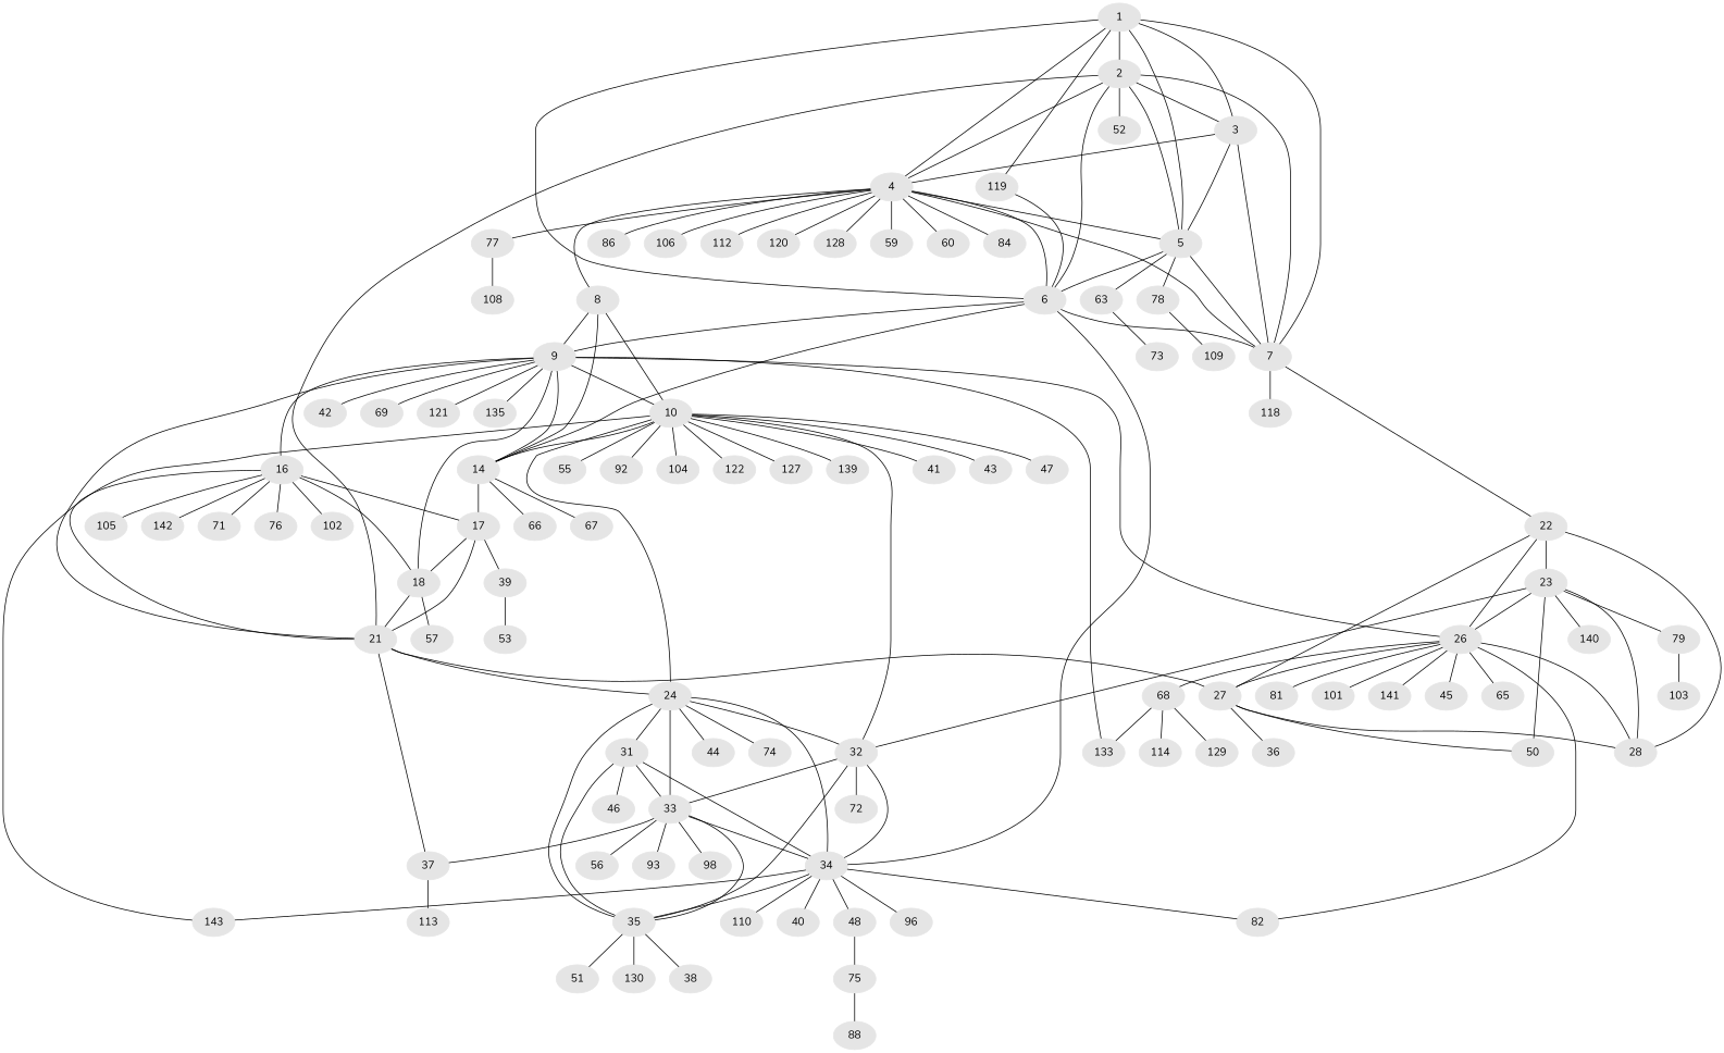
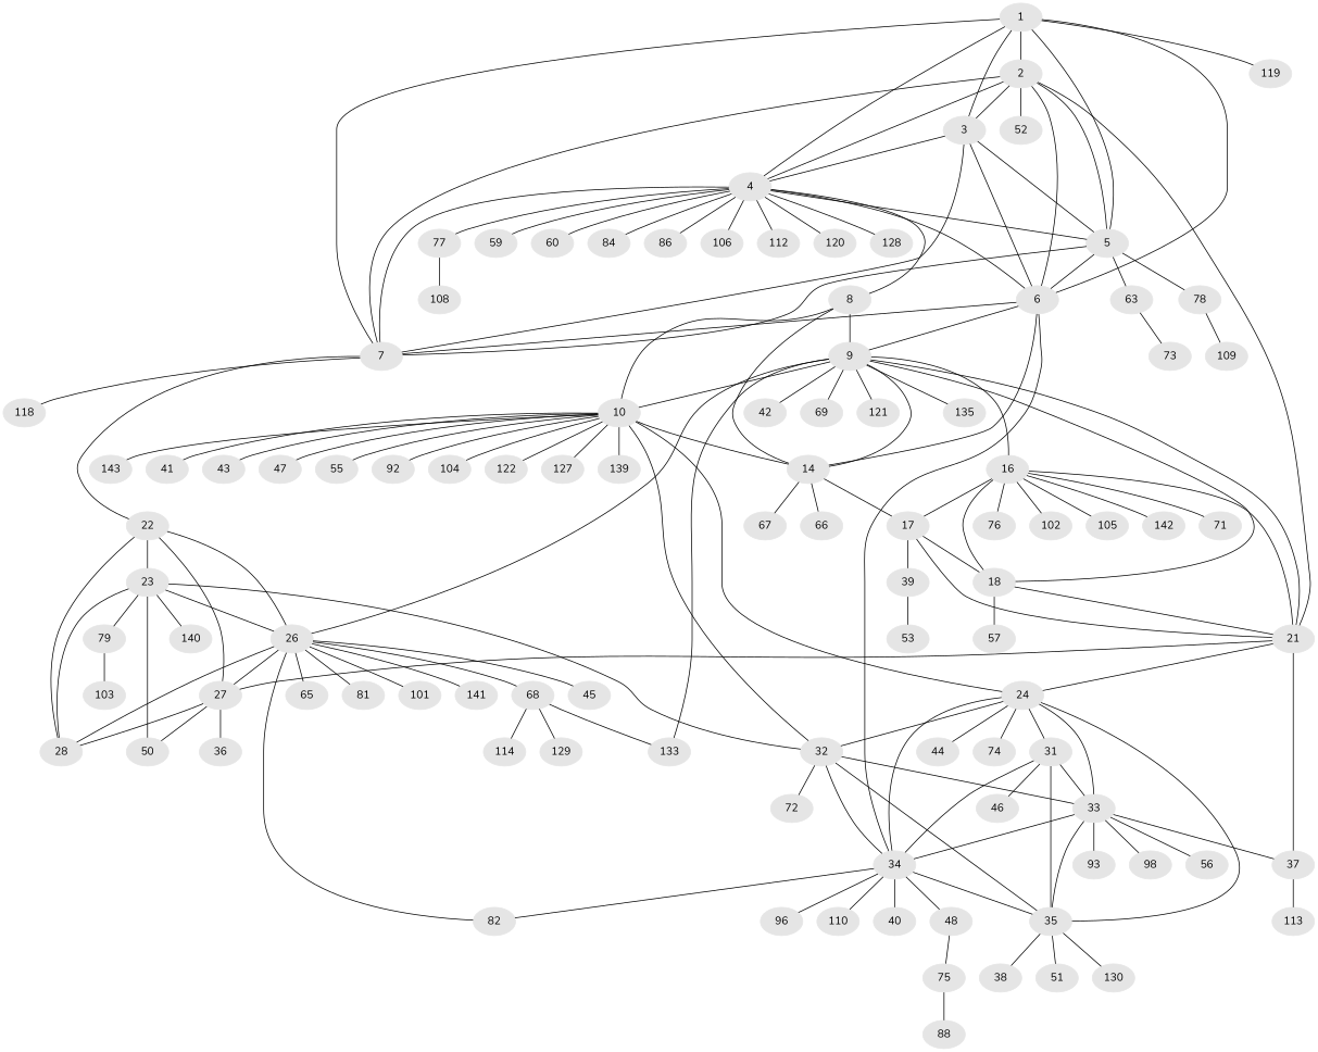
  graph {
    fontname=Nunito
    node [color=gray90 fontname=Nunito style=filled]
    edge [fontname=Nunito]
    1
    2
    3
    4
    5
    6 [super="+94"]
    7
    119
    21 [super="+83+123"]
    52 [super="+80"]
    8 [super="+131+115"]
    59
    60
    77
    84 [super="+124"]
    86
    106
    112
    120
    128
    63
    78
    9 [super="+85+13"]
    14
    34
    22 [super="+144"]
    118 [super="+138+137"]
    n28 [label=24 super="+30"]
    27
    37
    10 [super="+12+11+61+62+111+132+136+58"]
    108
    73
    109
    16 [super="+19"]
    18 [super="+125+70"]
    26
    42
    69
    121
    133
    135
    17
    66
    67
    143
    82
    35
    40
    48 [super="+116"]
    96
    110
    23 [super="+24+25+64+99+100+90"]
    28
    32 [super="+95+91+107"]
    41
    43
    47
    55
    92 [super="+134"]
    104
    122
    127
    139
    71
    76
    102
    105
    142
    39
    57
    45
    65
    68
    81
    101
    141
    31
    33
    44
    74
    72
    53 [super="+117"]
    36
    50
    113
    79
    140
    103
    114
    129
    46
    56
    93
    98
    38 [super="+49"]
    51
    130
    75
    88
    1 -- 2
    1 -- 3
    1 -- 4
    1 -- 5
    1 -- 6
    1 -- 7
    1 -- 119
    2 -- 3
    2 -- 4
    2 -- 5
    2 -- 6
    2 -- 7
    2 -- 21
    2 -- 52
    3 -- 4
    3 -- 5
-   119 -- 6
+   3 -- 6
    3 -- 7
    4 -- 5
    4 -- 6
    4 -- 7
    4 -- 8
    4 -- 59
    4 -- 60
    4 -- 77
    4 -- 84
    4 -- 86
    4 -- 106
    4 -- 112
    4 -- 120
    4 -- 128
    5 -- 6
    5 -- 7
    5 -- 63
    5 -- 78
    6 -- 7
    6 -- 9
    6 -- 14
    6 -- 34
    7 -- 22
    7 -- 118
    21 -- n28
    21 -- 27
    21 -- 37
    8 -- 9 [weight=2]
    8 -- 14
    8 -- 10 [weight=3]
    77 -- 108
    63 -- 73
    78 -- 109
    9 -- 21
    9 -- 14 [weight=2]
    9 -- 10 [weight=6]
    9 -- 16 [weight=3]
    9 -- 18
    9 -- 26
    9 -- 42
    9 -- 69
    9 -- 121
    9 -- 133
    9 -- 135
    14 -- 17
    14 -- 66
    14 -- 67
-   34 -- 143
    34 -- 82
    34 -- 35
    34 -- 40
    34 -- 48
    34 -- 96
    34 -- 110
    22 -- 27
    22 -- 26
    22 -- 23 [weight=3]
    22 -- 28
    n28 -- 34 [weight=2]
    n28 -- 35 [weight=2]
    n28 -- 32 [weight=2]
    n28 -- 31 [weight=2]
    n28 -- 33 [weight=2]
    n28 -- 44
    n28 -- 74
    27 -- 28
    27 -- 36
    27 -- 50
    37 -- 113
    10 -- 14 [weight=3]
    10 -- n28
    10 -- 143
    10 -- 32
    10 -- 41
    10 -- 43
    10 -- 47
    10 -- 55
    10 -- 92
    10 -- 104
    10 -- 122
    10 -- 127
    10 -- 139
    16 -- 21 [weight=3]
    16 -- 18 [weight=3]
    16 -- 17 [weight=3]
    16 -- 71
    16 -- 76
    16 -- 102
    16 -- 105
    16 -- 142
    18 -- 21
    18 -- 57
    26 -- 27
    26 -- 82
    26 -- 28
    26 -- 45
    26 -- 65
    26 -- 68
    26 -- 81
    26 -- 101
    26 -- 141
    17 -- 21
    17 -- 18
    17 -- 39
    35 -- 38
    35 -- 51
    35 -- 130
    48 -- 75
    23 -- 26 [weight=3]
    23 -- 28 [weight=3]
    23 -- 32
    23 -- 50 [weight=3]
    23 -- 79
    23 -- 140
    32 -- 34
    32 -- 35
    32 -- 33
    32 -- 72
    39 -- 53
    68 -- 133
    68 -- 114
    68 -- 129
    31 -- 34
    31 -- 35
    31 -- 33
    31 -- 46
    33 -- 34
    33 -- 37
    33 -- 35
    33 -- 56
    33 -- 93
    33 -- 98
    79 -- 103
    75 -- 88
  }
